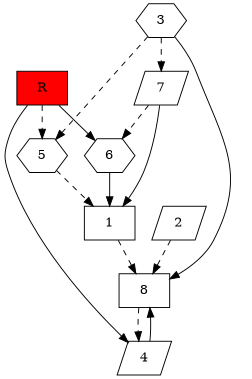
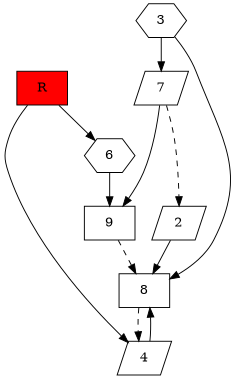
  digraph {
    node [shape=box]
    edge [style=solid]
-   1
+   1 [label=9]
    8
    4 [shape=parallelogram]
    2 [shape=parallelogram]
    3 [shape=hexagon]
-   5 [shape=hexagon]
    7 [shape=parallelogram]
    6 [shape=hexagon]
    R [fillcolor="#ff0000" style=filled]
    1 -> 8 [style=dashed]
    8 -> 4 [style=dashed]
    4 -> 8
-   2 -> 8 [style=dashed]
+   2 -> 8
    3 -> 8
-   3 -> 5 [style=dashed]
-   3 -> 7 [style=dashed]
-   5 -> 1 [style=dashed]
+   3 -> 7
    7 -> 1
-   7 -> 6 [style=dashed]
+   7 -> 2 [style=dashed]
    6 -> 1
    R -> 4
-   R -> 5 [style=dashed]
    R -> 6
  }
